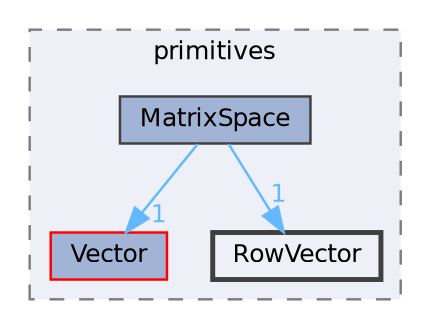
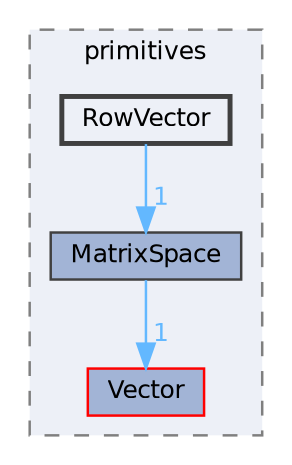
  digraph {
    compound=true
    node [color=grey25 fillcolor="#a2b4d6" fontname=Helvetica fontsize=10 shape=box style=filled]
    edge [color=steelblue1 fontcolor=steelblue1 fontname=Helvetica fontsize=10 headlabel=1 labeldistance=1.5 labelfontname=Helvetica labelfontsize=10]
    n1 [color=red height=0.2 label=Vector width=0.4]
    n2 [height=0.2 label=MatrixSpace width=0.4]
    n3 [fillcolor="#edf0f7" height=0.2 label=RowVector style="filled,bold" width=0.4]
    subgraph cluster_1 {
      bgcolor="#edf0f7"
      fontname=Helvetica
      fontsize=10
      label=primitives
      pencolor=grey50
      style="filled,dashed"
      n1
      n2
      n3
    }
    n2 -> n1
-   n2 -> n3
+   n3 -> n2
  }
